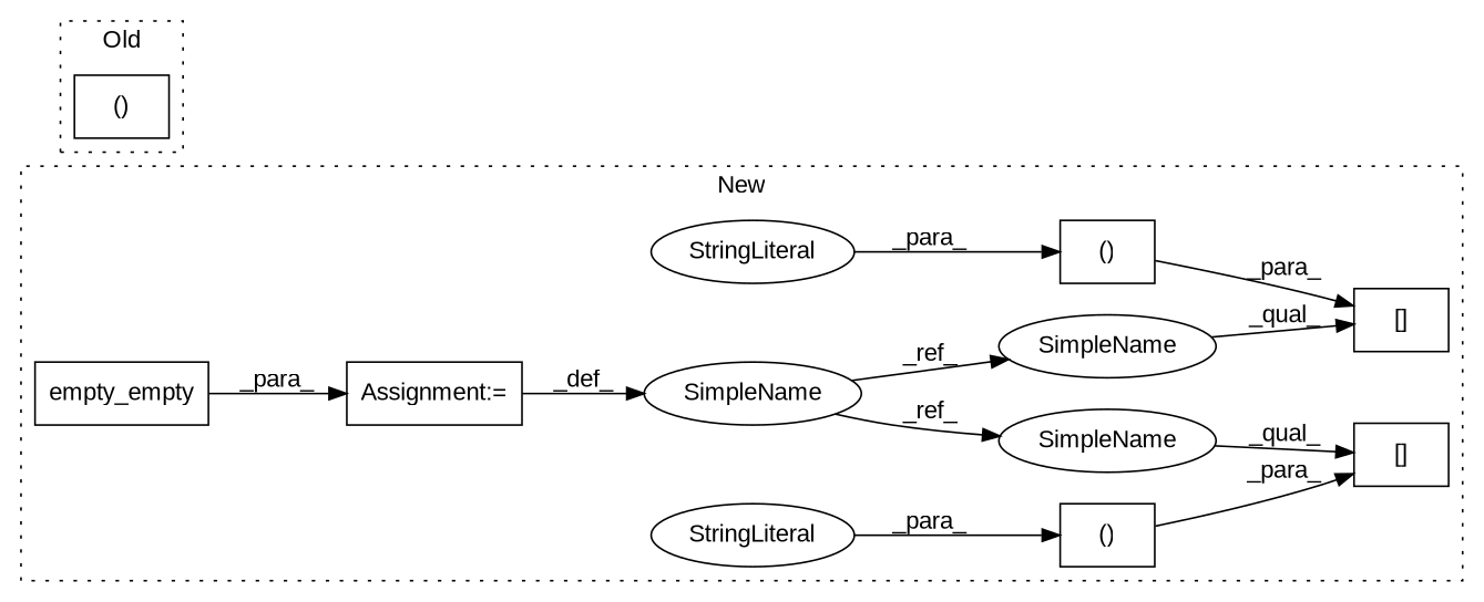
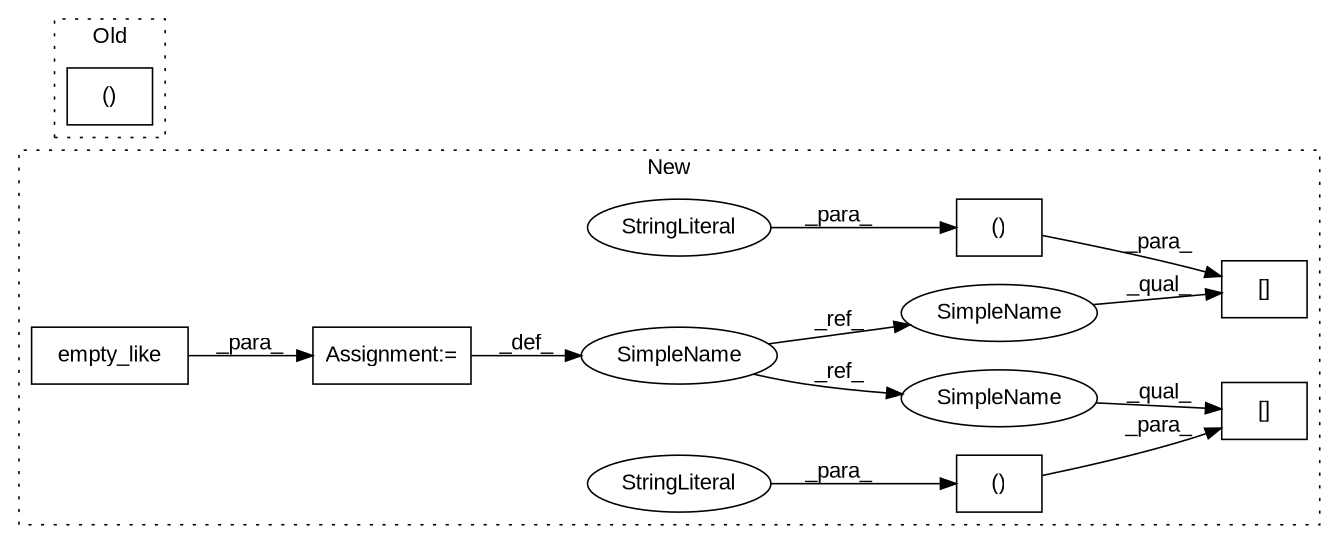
  digraph {
    rankdir=LR
    fontname="Liberation Sans"
    node [a=106 l=6 shape=box fontname="Liberation Sans"]
    edge [fontname="Liberation Sans"]
-   n1 [a=32 l="11,1" label=empty_empty s="3772,3790"]
+   n1 [a=32 l="11,1" label=empty_like s="3772,3790"]
    n2 [a=7 l=1 label="Assignment:=" s=3768]
    n3 [a=2 l="12,2" label="[]" s="3797,3855"]
    n4 [l=46 label="()" s=3809]
    n5 [a=2 l="12,2" label="[]" s="4101,4159"]
    n6 [l=46 label="()" s=4113]
    n7 [a=42 label=SimpleName s=3762 shape=ellipse]
    n8 [a=45 l=16 label=StringLiteral s=4143 shape=ellipse]
    n9 [a=45 l=16 label=StringLiteral s=3839 shape=ellipse]
    n10 [a=42 label=SimpleName s=3797 shape=ellipse]
    n11 [a=42 label=SimpleName s=4101 shape=ellipse]
    n12 [l=554 label="()" s=3511]
    subgraph cluster_1 {
      label=New
      style=dotted
      n1
      n2
      n3
      n4
      n5
      n6
      n7
      n8
      n9
      n10
      n11
    }
    subgraph cluster_2 {
      label=Old
      style=dotted
      n12
    }
    n1 -> n2 [label=_para_]
    n2 -> n7 [label=_def_]
    n4 -> n3 [label=_para_]
    n6 -> n5 [label=_para_]
    n7 -> n10 [label=_ref_]
    n7 -> n11 [label=_ref_]
    n8 -> n6 [label=_para_]
    n9 -> n4 [label=_para_]
    n10 -> n3 [label=_qual_]
    n11 -> n5 [label=_qual_]
  }
